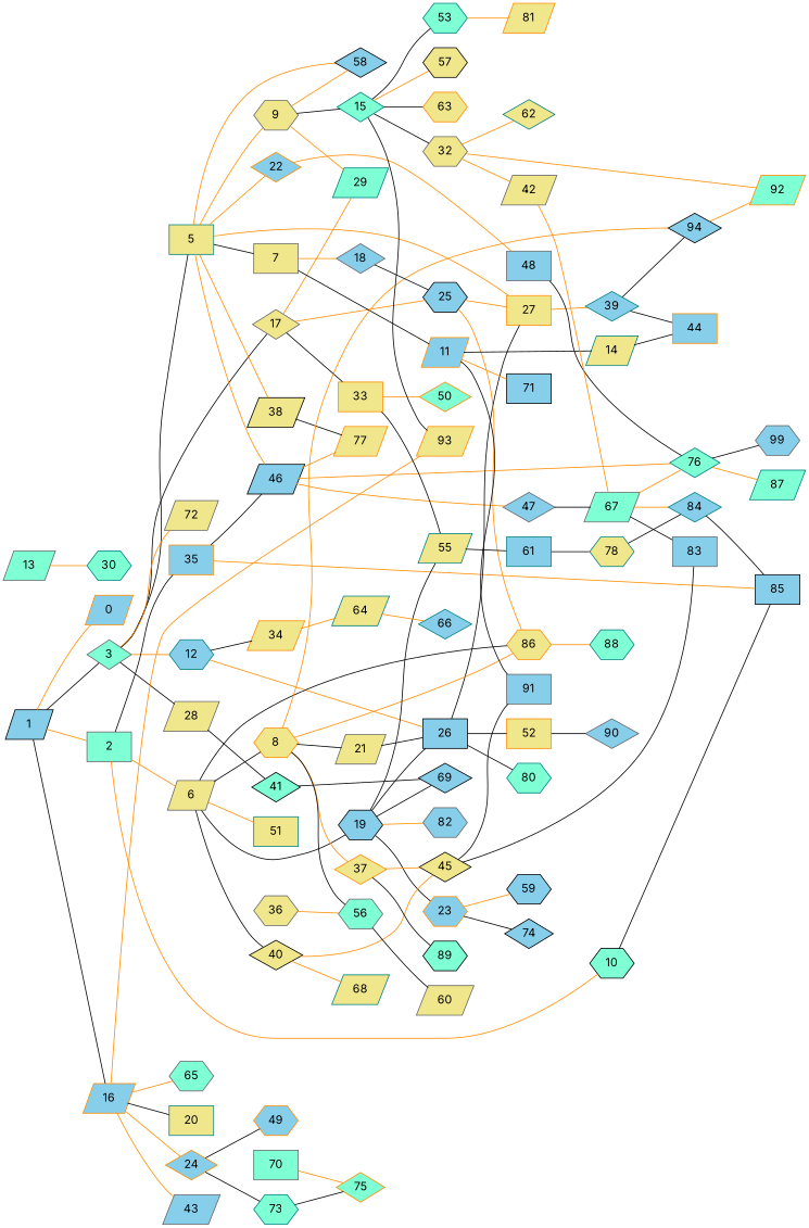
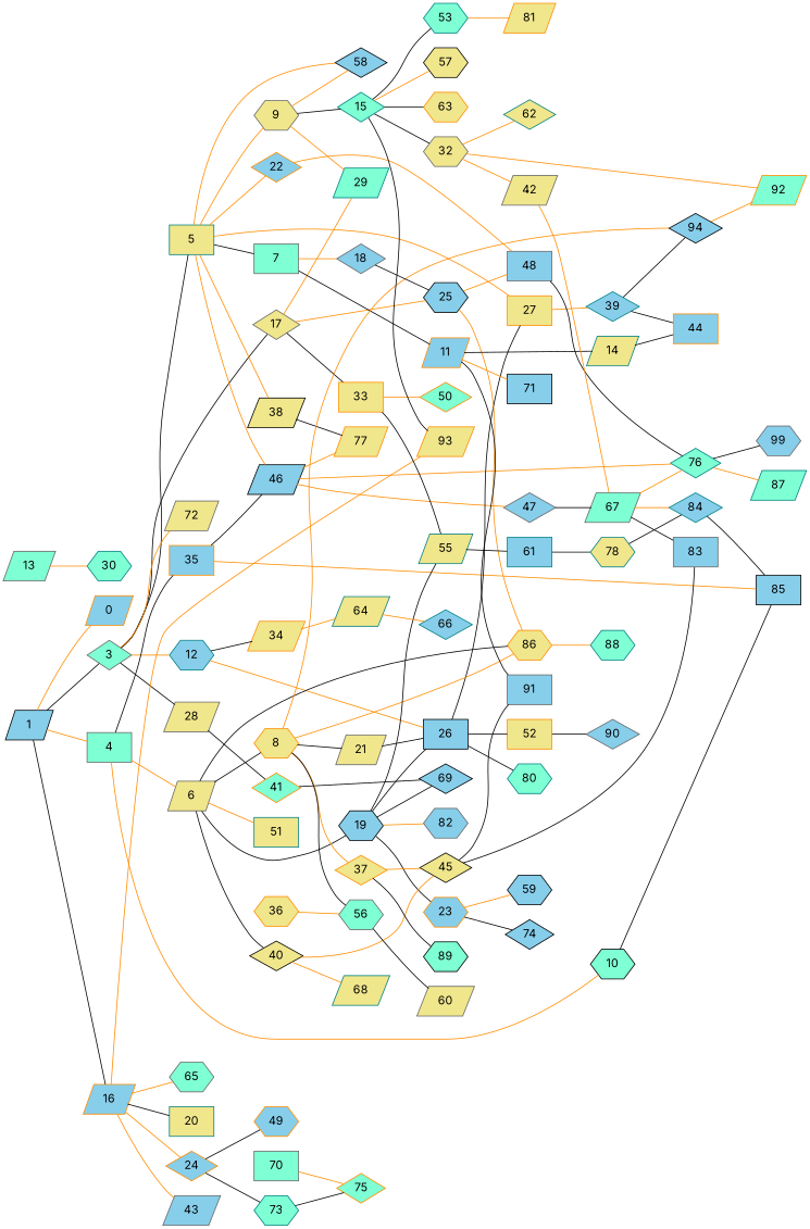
  graph {
    fontname=Inter
    rankdir=LR
    node [color=gray40 fillcolor=skyblue fontname=Inter shape=parallelogram style=filled]
    edge [color=black fontname=Inter]
    1 [color=black]
    n2 [color=darkorange label=0]
    3 [fillcolor=aquamarine shape=diamond]
-   4 [fillcolor=aquamarine shape=box label=2]
+   4 [fillcolor=aquamarine shape=box]
    16 [color=darkorange]
    5 [color=teal fillcolor=khaki shape=box]
    12 [color=teal shape=hexagon]
    17 [fillcolor=khaki shape=diamond]
    28 [fillcolor=khaki]
    72 [fillcolor=khaki]
    6 [fillcolor=khaki]
    10 [color=black fillcolor=aquamarine shape=hexagon]
    35 [color=darkorange shape=box]
-   7 [fillcolor=khaki shape=box]
+   7 [fillcolor=aquamarine shape=box]
    9 [fillcolor=khaki shape=hexagon]
    22 [color=darkorange shape=diamond]
    27 [color=darkorange fillcolor=khaki shape=box]
    38 [color=black fillcolor=khaki]
    46 [color=black]
    58 [color=black shape=diamond]
    26 [color=black shape=box]
    34 [color=darkorange fillcolor=khaki]
    93 [color=darkorange fillcolor=khaki]
    20 [color=teal fillcolor=khaki shape=box]
    24 [color=darkorange shape=diamond]
    43
    65 [fillcolor=aquamarine shape=hexagon]
    29 [color=teal fillcolor=aquamarine]
    25 [color=black shape=hexagon]
    33 [color=darkorange fillcolor=khaki shape=box]
-   41 [color=black fillcolor=aquamarine shape=diamond]
+   41 [color=darkorange fillcolor=aquamarine shape=diamond]
    8 [color=darkorange fillcolor=khaki shape=hexagon]
    19 [color=black shape=hexagon]
    40 [color=black fillcolor=khaki shape=diamond]
    51 [color=teal fillcolor=khaki shape=box]
    86 [color=darkorange fillcolor=khaki shape=hexagon]
    85 [color=black shape=box]
    11 [color=darkorange]
    18 [shape=diamond]
    15 [color=teal fillcolor=aquamarine shape=diamond]
    48 [shape=box]
    39 [color=teal shape=diamond]
    77 [color=darkorange fillcolor=khaki]
    47 [shape=diamond]
    76 [color=teal fillcolor=aquamarine shape=diamond]
    21 [fillcolor=khaki]
    37 [color=darkorange fillcolor=khaki shape=diamond]
    n48 [color=black label=94 shape=diamond]
    56 [fillcolor=aquamarine shape=hexagon]
    13 [fillcolor=aquamarine]
    30 [color=teal fillcolor=aquamarine shape=hexagon]
    23 [color=darkorange shape=hexagon]
    55 [color=teal fillcolor=khaki]
    69 [color=black shape=diamond]
    82 [shape=hexagon]
    45 [color=black fillcolor=khaki shape=diamond]
    68 [color=teal fillcolor=khaki]
    88 [color=teal fillcolor=aquamarine shape=hexagon]
    14 [color=teal fillcolor=khaki]
    71 [color=black shape=box]
    91 [shape=box]
    89 [color=black fillcolor=aquamarine shape=hexagon]
    92 [color=darkorange fillcolor=aquamarine]
    60 [fillcolor=khaki]
    32 [fillcolor=khaki shape=hexagon]
    53 [color=teal fillcolor=aquamarine shape=hexagon]
    57 [color=black fillcolor=khaki shape=hexagon]
    63 [color=darkorange fillcolor=khaki shape=hexagon]
    44 [color=darkorange shape=box]
    52 [color=darkorange fillcolor=khaki shape=box]
    80 [color=teal fillcolor=aquamarine shape=hexagon]
    64 [color=teal fillcolor=khaki]
    42 [fillcolor=khaki]
    62 [color=teal fillcolor=khaki shape=diamond]
    81 [color=darkorange fillcolor=khaki]
    49 [color=darkorange shape=hexagon]
    73 [color=teal fillcolor=aquamarine shape=hexagon]
    50 [color=darkorange fillcolor=aquamarine shape=diamond]
    59 [color=black shape=hexagon]
    74 [color=black shape=diamond]
    61 [color=teal shape=box]
    75 [color=darkorange fillcolor=aquamarine shape=diamond]
    90 [shape=diamond]
-   36 [fillcolor=khaki shape=hexagon]
+   36 [color=darkorange fillcolor=khaki shape=hexagon]
    70 [fillcolor=aquamarine shape=box]
    67 [fillcolor=aquamarine]
    66 [color=teal shape=diamond]
    83 [shape=box]
    84 [color=teal shape=diamond]
    n90 [label=99 shape=hexagon]
    87 [color=teal fillcolor=aquamarine]
    78 [color=teal fillcolor=khaki shape=hexagon]
    1 -- n2 [color=darkorange]
    1 -- 3
    1 -- 4 [color=darkorange]
    1 -- 16
    3 -- 5
    3 -- 12 [color=darkorange]
    3 -- 17
    3 -- 28
    3 -- 72 [color=darkorange]
    4 -- 6 [color=darkorange]
    4 -- 10 [color=darkorange]
    4 -- 35
    16 -- 93 [color=darkorange]
    16 -- 20
    16 -- 24 [color=darkorange]
    16 -- 43 [color=darkorange]
    16 -- 65 [color=darkorange]
    5 -- 7
    5 -- 9 [color=darkorange]
    5 -- 22 [color=darkorange]
    5 -- 27 [color=darkorange]
    5 -- 38 [color=darkorange]
    5 -- 46 [color=darkorange]
    5 -- 58 [color=darkorange]
    12 -- 26 [color=darkorange]
    12 -- 34
    17 -- 29 [color=darkorange]
    17 -- 25 [color=darkorange]
    17 -- 33
    28 -- 41
    6 -- 8
    6 -- 19
    6 -- 40
    6 -- 51 [color=darkorange]
    6 -- 86
    10 -- 85
    35 -- 46
    35 -- 85 [color=darkorange]
    7 -- 11
    7 -- 18 [color=darkorange]
    9 -- 58 [color=darkorange]
    9 -- 29 [color=darkorange]
    9 -- 15
    22 -- 48 [color=darkorange]
    27 -- 39 [color=darkorange]
    38 -- 77
    46 -- 77 [color=darkorange]
    46 -- 47 [color=darkorange]
    46 -- 76 [color=darkorange]
    26 -- 27
    26 -- 52
    26 -- 80
    34 -- 64 [color=darkorange]
    24 -- 49
    24 -- 73
-   25 -- 27 [color=darkorange]
+   25 -- 48 [color=darkorange]
    25 -- 86 [color=darkorange]
    33 -- 55
    33 -- 50 [color=darkorange]
    41 -- 69
    8 -- 86 [color=darkorange]
    8 -- 21
    8 -- 37 [color=darkorange]
    8 -- n48 [color=darkorange]
    8 -- 56
    19 -- 26
    19 -- 23
    19 -- 55
    19 -- 69
    19 -- 82 [color=darkorange]
    40 -- 45 [color=darkorange]
    40 -- 68 [color=darkorange]
    86 -- 88 [color=darkorange]
    11 -- 14
    11 -- 71 [color=darkorange]
    11 -- 91
    18 -- 25
    15 -- 93
    15 -- 32
    15 -- 53
    15 -- 57 [color=darkorange]
    15 -- 63
    48 -- 76
    39 -- n48
    39 -- 44
    47 -- 67
    76 -- n90
    76 -- 87 [color=darkorange]
    21 -- 26
    37 -- 45 [color=darkorange]
    37 -- 89
    n48 -- 92 [color=darkorange]
    56 -- 60
    13 -- 30 [color=darkorange]
    23 -- 59 [color=darkorange]
    23 -- 74
    55 -- 61
    45 -- 91
    45 -- 83
    14 -- 44
    32 -- 92 [color=darkorange]
    32 -- 42 [color=darkorange]
    32 -- 62 [color=darkorange]
    53 -- 81 [color=darkorange]
    52 -- 90
    64 -- 66 [color=darkorange]
    42 -- 67 [color=darkorange]
    73 -- 75
    61 -- 78
    36 -- 56 [color=darkorange]
    70 -- 75 [color=darkorange]
    67 -- 76 [color=darkorange]
    67 -- 83
    67 -- 84 [color=darkorange]
    84 -- 85
    78 -- 84
  }
